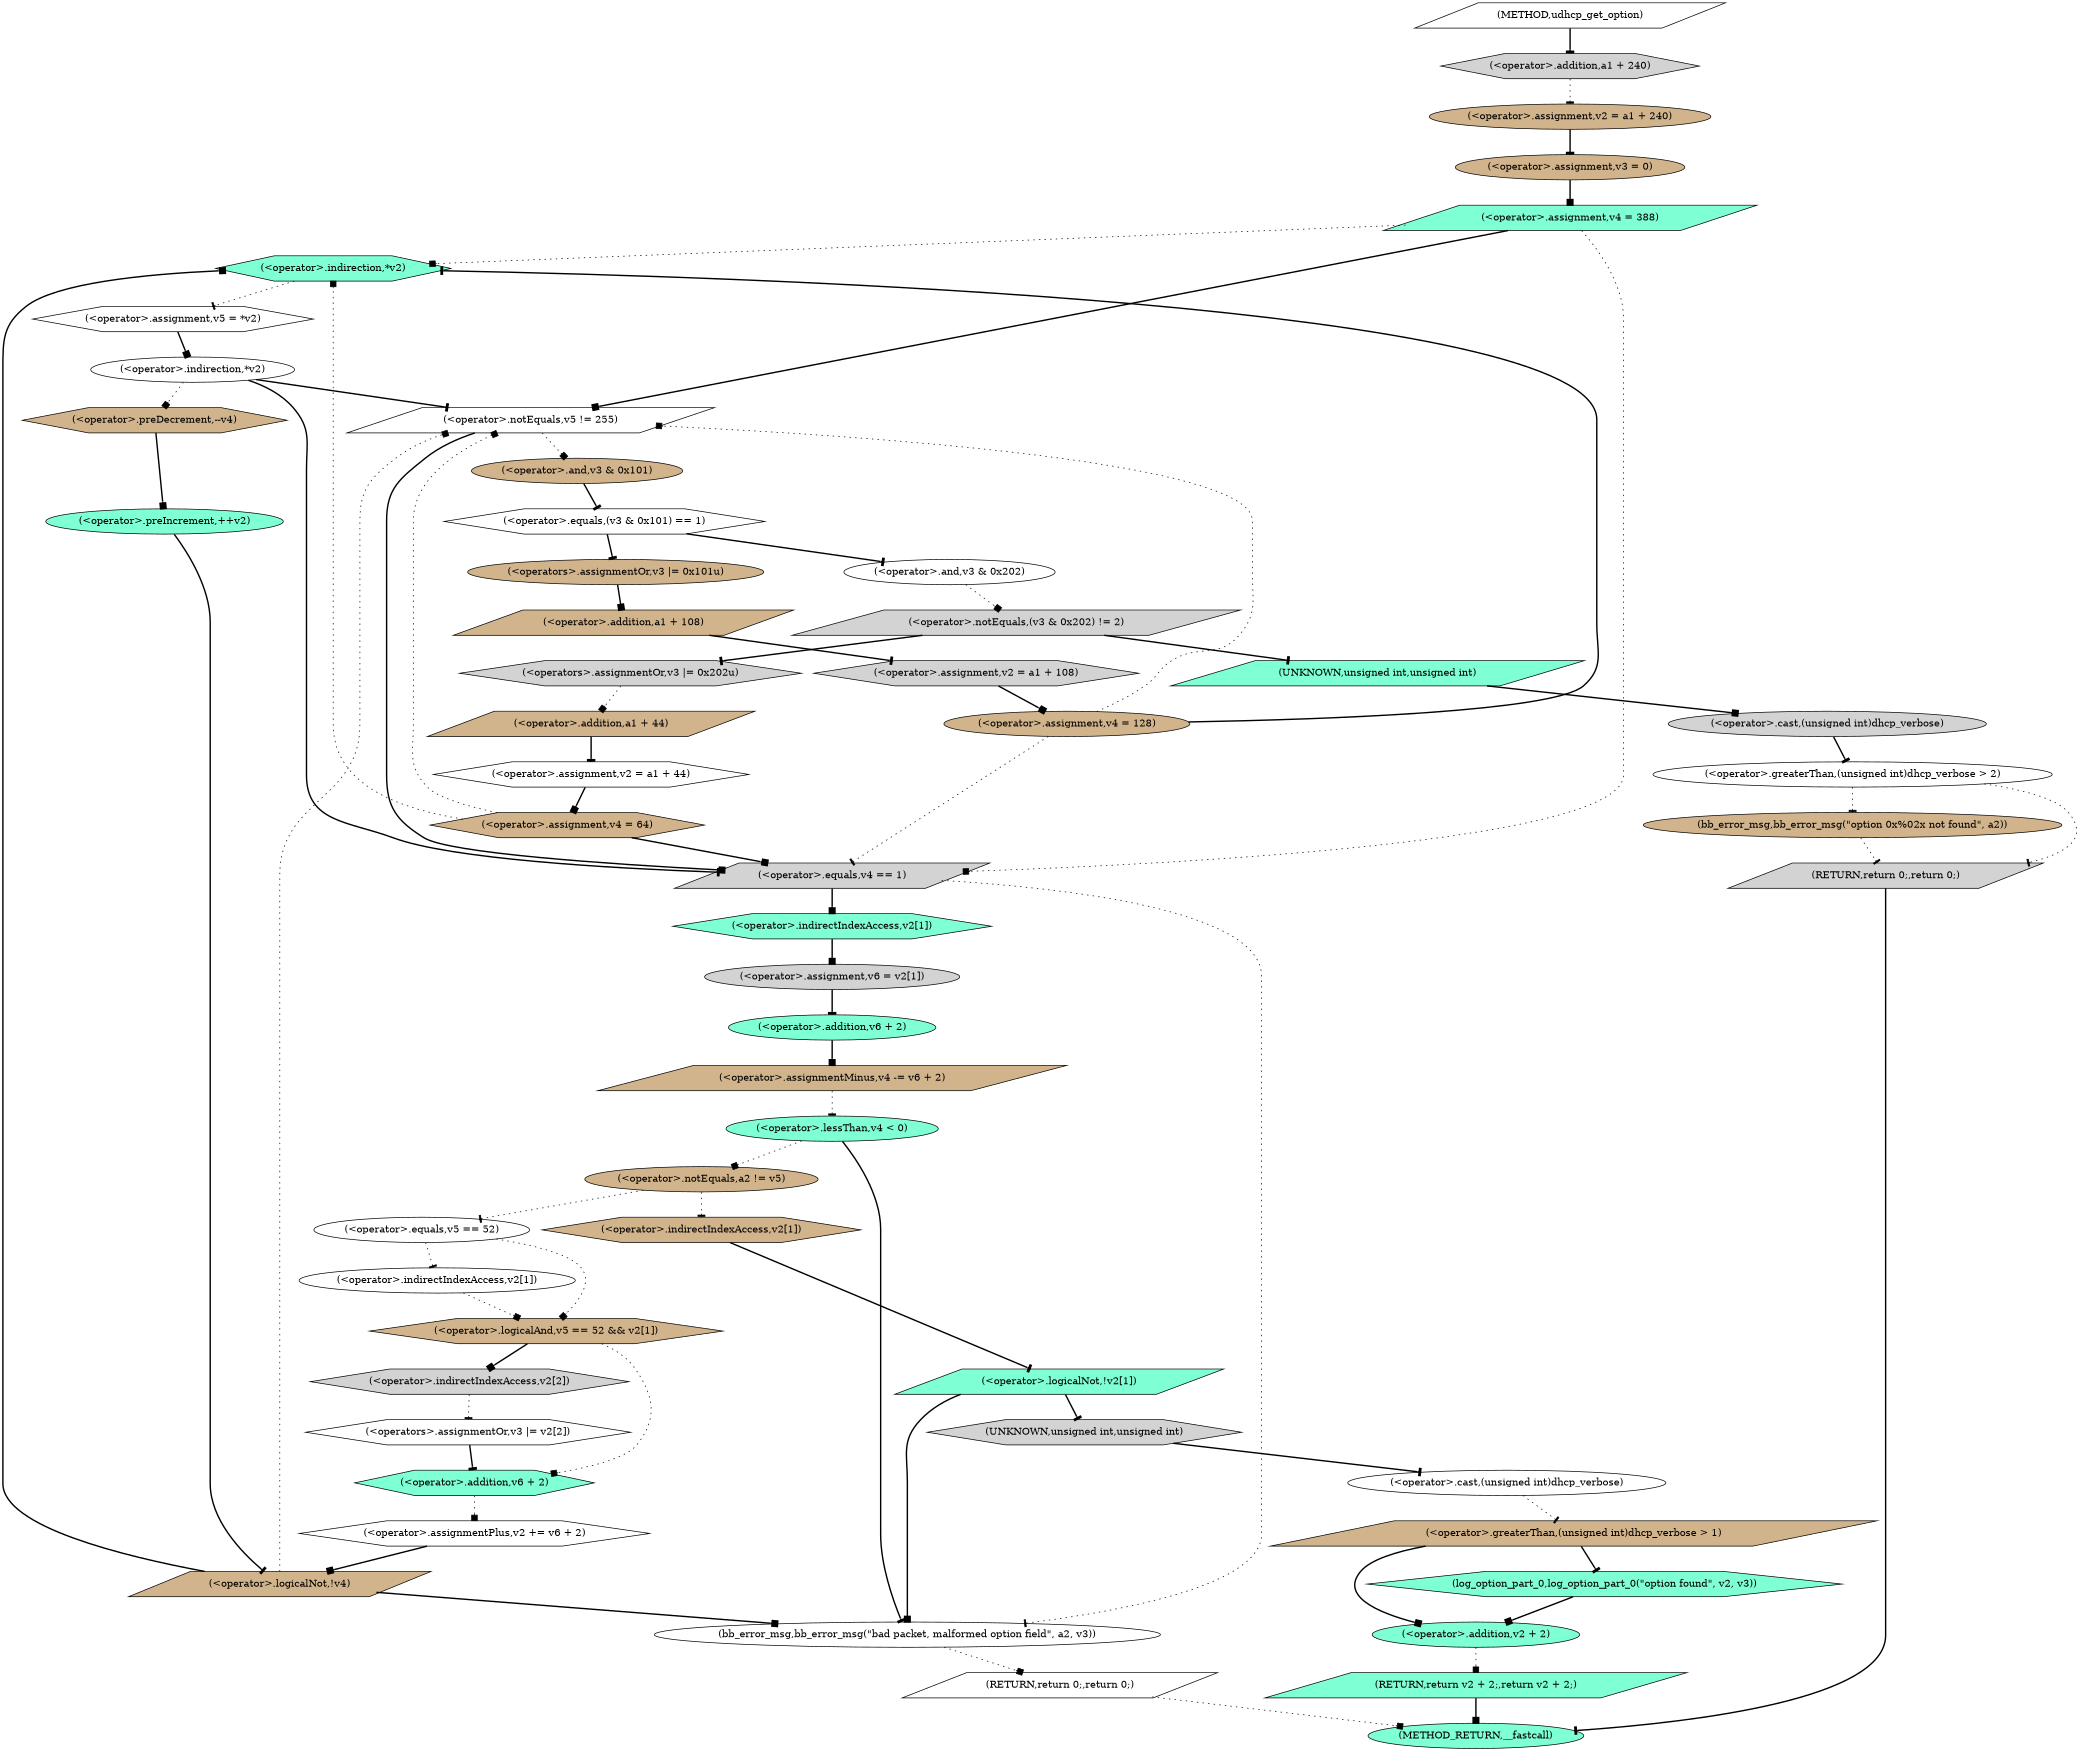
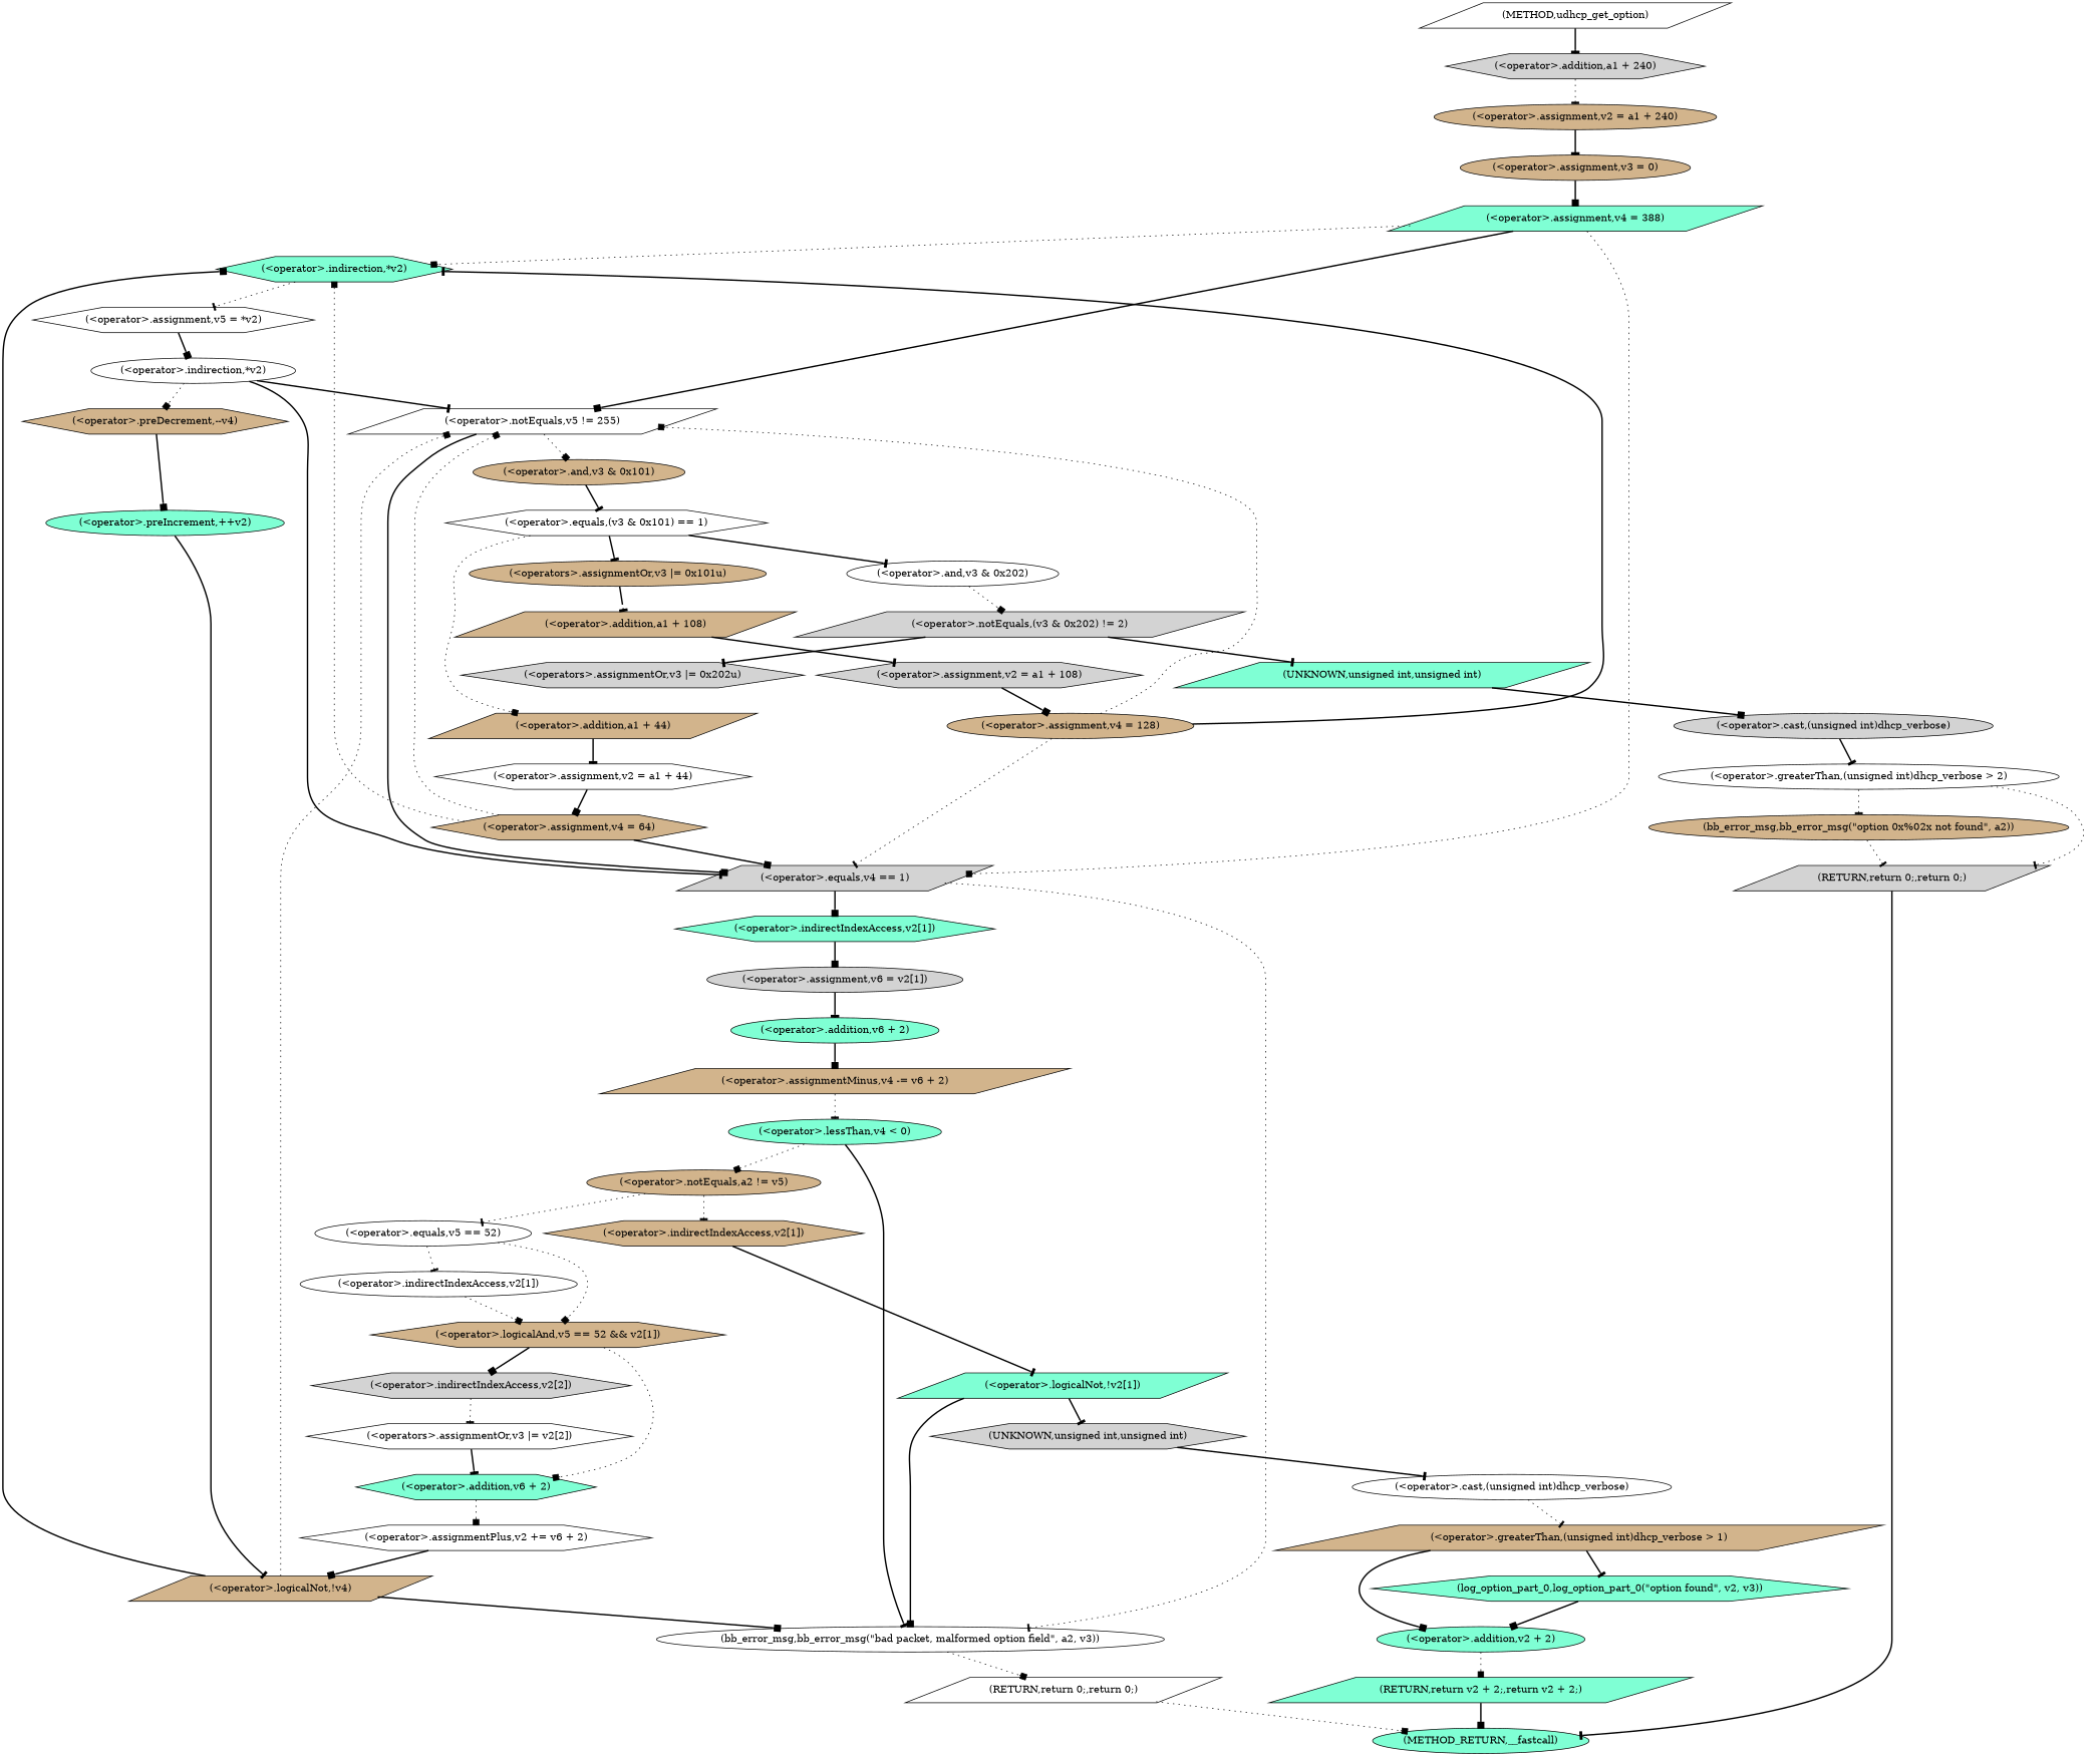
  digraph {
    node [fillcolor=tan shape=ellipse style=filled]
    edge [arrowhead=box style=bold]
    n1 [label="(<operator>.assignment,v2 = a1 + 240)"]
    n2 [label="(<operator>.assignment,v3 = 0)"]
    n3 [fillcolor=aquamarine label="(<operator>.assignment,v4 = 388)" shape=parallelogram]
    n4 [fillcolor=lightgrey label="(<operator>.addition,a1 + 240)" shape=hexagon]
    n5 [fillcolor=aquamarine label="(<operator>.indirection,*v2)" shape=hexagon]
    n6 [fillcolor=white label="(<operator>.notEquals,v5 != 255)" shape=parallelogram]
    n7 [fillcolor=lightgrey label="(<operator>.equals,v4 == 1)" shape=parallelogram]
    n8 [fillcolor=white label="(<operator>.assignment,v5 = *v2)" shape=hexagon]
    n9 [label="(<operator>.and,v3 & 0x101)"]
    n10 [fillcolor=white label="(bb_error_msg,bb_error_msg(\"bad packet, malformed option field\", a2, v3))"]
    n11 [fillcolor=aquamarine label="(<operator>.indirectIndexAccess,v2[1])" shape=hexagon]
    n12 [fillcolor=white label="(<operator>.indirection,*v2)"]
    n13 [label="(<operator>.preDecrement,--v4)" shape=hexagon]
    n14 [fillcolor=aquamarine label="(<operator>.preIncrement,++v2)"]
    n15 [label="(<operator>.logicalNot,!v4)" shape=parallelogram]
    n16 [fillcolor=white label="(RETURN,return 0;,return 0;)" shape=parallelogram]
    n17 [fillcolor=white label="(<operator>.equals,(v3 & 0x101) == 1)" shape=hexagon]
    n18 [label="(<operators>.assignmentOr,v3 |= 0x101u)"]
    n19 [fillcolor=white label="(<operator>.and,v3 & 0x202)"]
    n20 [label="(<operator>.addition,a1 + 108)" shape=parallelogram]
    n21 [fillcolor=lightgrey label="(<operator>.notEquals,(v3 & 0x202) != 2)" shape=parallelogram]
    n22 [fillcolor=lightgrey label="(<operator>.assignment,v2 = a1 + 108)" shape=hexagon]
    n23 [label="(<operator>.assignment,v4 = 128)"]
    n24 [fillcolor=aquamarine label="(UNKNOWN,unsigned int,unsigned int)" shape=parallelogram]
    n25 [fillcolor=lightgrey label="(<operators>.assignmentOr,v3 |= 0x202u)" shape=hexagon]
    n26 [fillcolor=lightgrey label="(<operator>.cast,(unsigned int)dhcp_verbose)"]
    n27 [label="(<operator>.addition,a1 + 44)" shape=parallelogram]
    n28 [fillcolor=white label="(<operator>.greaterThan,(unsigned int)dhcp_verbose > 2)"]
    n29 [label="(bb_error_msg,bb_error_msg(\"option 0x%02x not found\", a2))"]
    n30 [fillcolor=lightgrey label="(RETURN,return 0;,return 0;)" shape=parallelogram]
    n31 [fillcolor=aquamarine label="(METHOD_RETURN,__fastcall)"]
    n32 [fillcolor=white label="(<operator>.assignment,v2 = a1 + 44)" shape=hexagon]
    n33 [label="(<operator>.assignment,v4 = 64)" shape=hexagon]
    n34 [fillcolor=lightgrey label="(<operator>.assignment,v6 = v2[1])"]
    n35 [fillcolor=aquamarine label="(<operator>.addition,v6 + 2)"]
    n36 [label="(<operator>.assignmentMinus,v4 -= v6 + 2)" shape=parallelogram]
    n37 [fillcolor=aquamarine label="(<operator>.lessThan,v4 < 0)"]
    n38 [label="(<operator>.notEquals,a2 != v5)"]
    n39 [fillcolor=white label="(<operator>.equals,v5 == 52)"]
    n40 [label="(<operator>.indirectIndexAccess,v2[1])" shape=hexagon]
    n41 [label="(<operator>.logicalAnd,v5 == 52 && v2[1])" shape=hexagon]
    n42 [fillcolor=white label="(<operator>.indirectIndexAccess,v2[1])"]
    n43 [fillcolor=aquamarine label="(<operator>.logicalNot,!v2[1])" shape=parallelogram]
    n44 [fillcolor=lightgrey label="(<operator>.indirectIndexAccess,v2[2])" shape=hexagon]
    n45 [fillcolor=aquamarine label="(<operator>.addition,v6 + 2)" shape=hexagon]
    n46 [fillcolor=white label="(<operators>.assignmentOr,v3 |= v2[2])" shape=hexagon]
    n47 [fillcolor=white label="(<operator>.assignmentPlus,v2 += v6 + 2)" shape=hexagon]
    n48 [fillcolor=lightgrey label="(UNKNOWN,unsigned int,unsigned int)" shape=hexagon]
    n49 [fillcolor=white label="(<operator>.cast,(unsigned int)dhcp_verbose)"]
    n50 [label="(<operator>.greaterThan,(unsigned int)dhcp_verbose > 1)" shape=parallelogram]
    n51 [fillcolor=aquamarine label="(log_option_part_0,log_option_part_0(\"option found\", v2, v3))" shape=hexagon]
    n52 [fillcolor=aquamarine label="(<operator>.addition,v2 + 2)"]
    n53 [fillcolor=aquamarine label="(RETURN,return v2 + 2;,return v2 + 2;)" shape=parallelogram]
    n54 [fillcolor=white label="(METHOD,udhcp_get_option)" shape=parallelogram]
    n1 -> n2 [arrowhead=tee]
    n2 -> n3
    n3 -> n5 [style=dotted]
    n3 -> n6
    n3 -> n7 [style=dotted]
    n4 -> n1 [arrowhead=tee style=dotted]
    n5 -> n8 [arrowhead=tee style=dotted]
    n6 -> n7
    n6 -> n9 [style=dotted]
    n7 -> n10 [arrowhead=tee style=dotted]
    n7 -> n11
    n8 -> n12
    n9 -> n17 [arrowhead=tee]
    n10 -> n16 [style=dotted]
    n11 -> n34
    n12 -> n6 [arrowhead=tee]
    n12 -> n7 [arrowhead=tee]
    n12 -> n13 [style=dotted]
    n13 -> n14
    n14 -> n15 [arrowhead=tee]
    n15 -> n5
    n15 -> n6 [style=dotted]
    n15 -> n10
    n16 -> n31 [style=dotted]
    n17 -> n18 [arrowhead=tee]
    n17 -> n19 [arrowhead=tee]
-   n18 -> n20
+   n18 -> n20 [arrowhead=tee]
    n19 -> n21 [style=dotted]
    n20 -> n22 [arrowhead=tee]
    n21 -> n24 [arrowhead=tee]
    n21 -> n25 [arrowhead=tee]
    n22 -> n23
    n23 -> n5 [arrowhead=tee]
    n23 -> n6 [style=dotted]
    n23 -> n7 [arrowhead=tee style=dotted]
    n24 -> n26
-   n25 -> n27 [style=dotted]
+   n17 -> n27 [style=dotted]
    n26 -> n28 [arrowhead=tee]
    n27 -> n32 [arrowhead=tee]
    n28 -> n29 [arrowhead=tee style=dotted]
    n28 -> n30 [arrowhead=tee style=dotted]
    n29 -> n30 [arrowhead=tee style=dotted]
    n30 -> n31 [arrowhead=tee]
    n32 -> n33
    n33 -> n5 [style=dotted]
    n33 -> n6 [style=dotted]
    n33 -> n7
    n34 -> n35 [arrowhead=tee]
    n35 -> n36
    n36 -> n37 [arrowhead=tee style=dotted]
    n37 -> n10 [arrowhead=tee]
    n37 -> n38 [style=dotted]
    n38 -> n39 [arrowhead=tee style=dotted]
    n38 -> n40 [arrowhead=tee style=dotted]
    n39 -> n41 [style=dotted]
    n39 -> n42 [arrowhead=tee style=dotted]
    n40 -> n43 [arrowhead=tee]
    n41 -> n44
    n41 -> n45 [style=dotted]
    n42 -> n41 [style=dotted]
    n43 -> n10
    n43 -> n48 [arrowhead=tee]
    n44 -> n46 [arrowhead=tee style=dotted]
    n45 -> n47 [style=dotted]
    n46 -> n45 [arrowhead=tee]
    n47 -> n15
    n48 -> n49 [arrowhead=tee]
    n49 -> n50 [arrowhead=tee style=dotted]
    n50 -> n51 [arrowhead=tee]
    n50 -> n52
    n51 -> n52
    n52 -> n53 [style=dotted]
    n53 -> n31
    n54 -> n4 [arrowhead=tee]
  }
